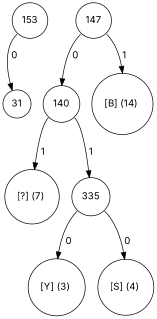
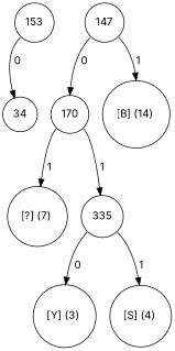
  digraph {
    fontname=Inter
    node [fontname=Inter shape=circle]
    edge [fontname=Inter tailport=sw]
-   n1 [label=31 width=0.5]
+   n1 [label=34 width=0.5]
    153 [width=0.5]
    n3 [label=147 width=0.5]
    n4 [label="[B] (14) " width=0.5]
-   n5 [label=140 width=0.5]
+   n5 [label=170 width=0.5]
    n6 [label="[?] (7) " width=0.5]
    n7 [label=335 width=0.5]
    n8 [label="[S] (4) " width=0.5]
    n9 [label="[Y] (3) " width=0.5]
    153 -> n1 [label=" 0"]
    n3 -> n4 [label=" 1" tailport=se]
    n3 -> n5 [label=" 0"]
    n5 -> n6 [label=" 1"]
    n5 -> n7 [label=" 1" tailport=se]
-   n7 -> n8 [label=" 0" tailport=se]
+   n7 -> n8 [label=" 1" tailport=se]
    n7 -> n9 [label=" 0"]
  }
